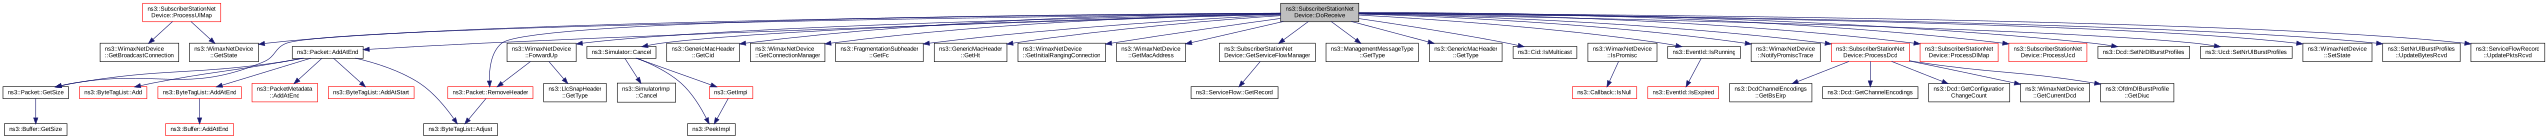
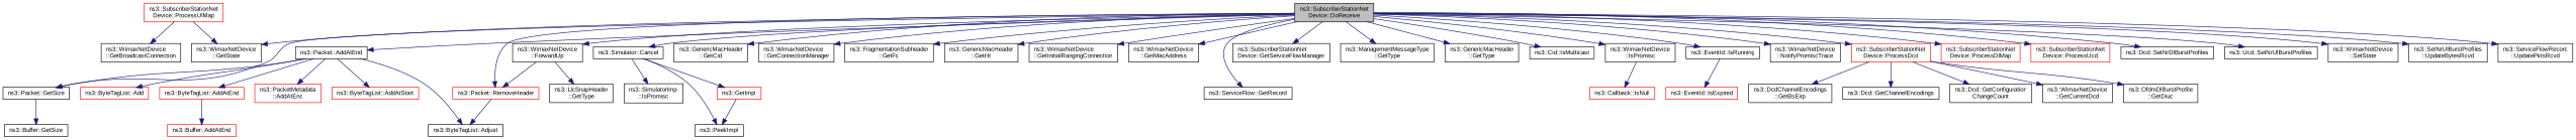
  digraph {
    fontname="Liberation Sans"
    rankdir=TB
    node [color=black fillcolor=white fontname="Liberation Sans" fontsize=10 shape=record style=filled]
    edge [color=midnightblue fontname="Liberation Sans" fontsize=10 labelfontname=Helvetica labelfontsize=10 style=solid]
    n1 [fillcolor=grey75 fontcolor=black height=0.2 label="ns3::SubscriberStationNet\lDevice::DoReceive" width=0.4]
    n2 [height=0.2 label="ns3::Packet::AddAtEnd" width=0.4]
    n3 [height=0.2 label="ns3::Packet::GetSize" width=0.4]
    n4 [height=0.2 label="ns3::Simulator::Cancel" width=0.4]
    n5 [height=0.2 label="ns3::WimaxNetDevice\l::ForwardUp" width=0.4]
    n6 [color=red height=0.2 label="ns3::Packet::RemoveHeader" width=0.4]
    n7 [height=0.2 label="ns3::GenericMacHeader\l::GetCid" width=0.4]
    n8 [height=0.2 label="ns3::WimaxNetDevice\l::GetConnectionManager" width=0.4]
    n9 [height=0.2 label="ns3::FragmentationSubheader\l::GetFc" width=0.4]
    n10 [height=0.2 label="ns3::GenericMacHeader\l::GetHt" width=0.4]
    n11 [height=0.2 label="ns3::WimaxNetDevice\l::GetInitialRangingConnection" width=0.4]
    n12 [height=0.2 label="ns3::WimaxNetDevice\l::GetMacAddress" width=0.4]
    n13 [height=0.2 label="ns3::ServiceFlow::GetRecord" width=0.4]
    n14 [height=0.2 label="ns3::SubscriberStationNet\lDevice::GetServiceFlowManager" width=0.4]
    n15 [height=0.2 label="ns3::WimaxNetDevice\l::GetState" width=0.4]
    n16 [height=0.2 label="ns3::ManagementMessageType\l::GetType" width=0.4]
    n17 [height=0.2 label="ns3::GenericMacHeader\l::GetType" width=0.4]
    n18 [height=0.2 label="ns3::Cid::IsMulticast" width=0.4]
    n19 [height=0.2 label="ns3::WimaxNetDevice\l::IsPromisc" width=0.4]
    n20 [height=0.2 label="ns3::EventId::IsRunning" width=0.4]
    n21 [height=0.2 label="ns3::WimaxNetDevice\l::NotifyPromiscTrace" width=0.4]
    n22 [color=red height=0.2 label="ns3::SubscriberStationNet\lDevice::ProcessDcd" width=0.4]
    n23 [color=red height=0.2 label="ns3::SubscriberStationNet\lDevice::ProcessDlMap" width=0.4]
    n24 [color=red height=0.2 label="ns3::SubscriberStationNet\lDevice::ProcessUcd" width=0.4]
    n25 [height=0.2 label="ns3::Dcd::SetNrDlBurstProfiles" width=0.4]
    n26 [height=0.2 label="ns3::Ucd::SetNrUlBurstProfiles" width=0.4]
    n27 [height=0.2 label="ns3::WimaxNetDevice\l::SetState" width=0.4]
    n28 [height=0.2 label="ns3::SetNrUlBurstProfiles\l::UpdateBytesRcvd" width=0.4]
    n29 [height=0.2 label="ns3::ServiceFlowRecord\l::UpdatePktsRcvd" width=0.4]
    n30 [color=red height=0.2 label="ns3::ByteTagList::Add" width=0.4]
    n31 [color=red height=0.2 label="ns3::ByteTagList::AddAtEnd" width=0.4]
    n32 [color=red height=0.2 label="ns3::PacketMetadata\l::AddAtEnd" width=0.4]
    n33 [color=red height=0.2 label="ns3::ByteTagList::AddAtStart" width=0.4]
    n34 [height=0.2 label="ns3::ByteTagList::Adjust" width=0.4]
    n35 [height=0.2 label="ns3::Buffer::GetSize" width=0.4]
-   n36 [height=0.2 label="ns3::SimulatorImpl\l::Cancel" width=0.4]
+   n36 [height=0.2 label="ns3::SimulatorImpl\l::IsPromisc" width=0.4]
    n37 [color=red height=0.2 label="ns3::GetImpl" width=0.4]
    n38 [height=0.2 label="ns3::PeekImpl" width=0.4]
    n39 [height=0.2 label="ns3::LlcSnapHeader\l::GetType" width=0.4]
    n40 [height=0.2 label="ns3::WimaxNetDevice\l::GetBroadcastConnection" width=0.4]
    n41 [color=red height=0.2 label="ns3::Callback::IsNull" width=0.4]
    n42 [color=red height=0.2 label="ns3::EventId::IsExpired" width=0.4]
    n43 [height=0.2 label="ns3::DcdChannelEncodings\l::GetBsEirp" width=0.4]
    n44 [height=0.2 label="ns3::Dcd::GetChannelEncodings" width=0.4]
    n45 [height=0.2 label="ns3::Dcd::GetConfiguration\lChangeCount" width=0.4]
    n46 [height=0.2 label="ns3::WimaxNetDevice\l::GetCurrentDcd" width=0.4]
    n47 [height=0.2 label="ns3::OfdmDlBurstProfile\l::GetDiuc" width=0.4]
    n48 [color=red height=0.2 label="ns3::SubscriberStationNet\lDevice::ProcessUlMap" width=0.4]
    n49 [color=red height=0.2 label="ns3::Buffer::AddAtEnd" width=0.4]
    n1 -> n2
    n1 -> n3
    n1 -> n4
    n1 -> n5
    n1 -> n6
    n1 -> n7
    n1 -> n8
    n1 -> n9
    n1 -> n10
    n1 -> n11
    n1 -> n12
-   n14 -> n13
+   n1 -> n13
    n1 -> n14
    n1 -> n15
    n1 -> n16
    n1 -> n17
    n1 -> n18
+   n1 -> n19
    n1 -> n20
    n1 -> n21
    n1 -> n22
    n1 -> n23
    n1 -> n24
    n1 -> n25
    n1 -> n26
    n1 -> n27
    n1 -> n28
    n1 -> n29
    n2 -> n3
    n2 -> n30
    n2 -> n31
    n2 -> n32
    n2 -> n33
    n2 -> n34
    n3 -> n35
    n4 -> n36
    n4 -> n37
    n4 -> n38
    n5 -> n6
    n5 -> n39
    n6 -> n34
    n19 -> n41
    n20 -> n42
    n22 -> n43
    n22 -> n44
    n22 -> n45
    n22 -> n46
    n22 -> n47
    n31 -> n49
    n37 -> n38
    n48 -> n15
    n48 -> n40
  }
